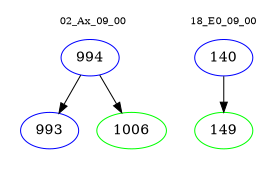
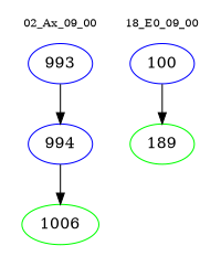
  digraph {
    node [color=blue]
    edge [color=black]
    n1 [label=994]
    n2 [label=993]
    n3 [color=green label=1006]
-   n4 [label=140]
-   n5 [color=green label=149]
+   n4 [label=100]
+   n5 [color=green label=189]
    subgraph cluster_1 {
      color=white
      fontsize=10
      label="02_Ax_09_00"
      n1
      n2
      n3
    }
    subgraph cluster_2 {
      color=white
      fontsize=10
      label="18_E0_09_00"
      n4
      n5
    }
-   n1 -> n2
+   n2 -> n1
    n1 -> n3
    n4 -> n5
  }
